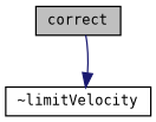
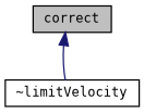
  digraph {
    rankdir=TB
    fontname="DejaVu Sans Mono"
    node [color=black fontname="DejaVu Sans Mono" fontsize=10 shape=record]
    n1 [fillcolor=grey75 fontcolor=black height=0.2 label=correct style=filled width=0.4]
    n2 [height=0.2 label="~limitVelocity" width=0.4]
-   n2 -> n1 [color=midnightblue dir=back fontname="DejaVu Sans Mono" fontsize=10 labelfontname=Helvetica labelfontsize=10 style=solid]
+   n1 -> n2 [color=midnightblue dir=back fontname="DejaVu Sans Mono" fontsize=10 labelfontname=Helvetica labelfontsize=10 style=solid]
  }
